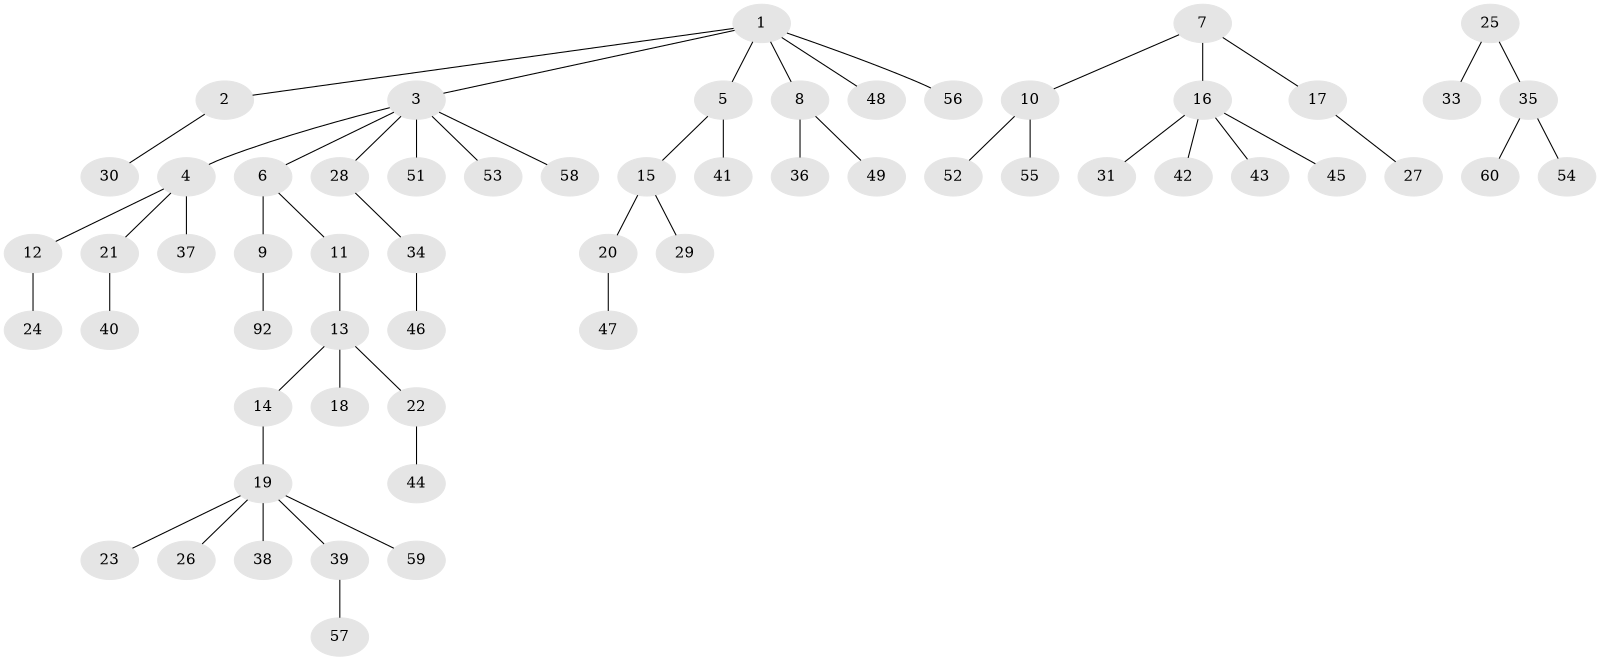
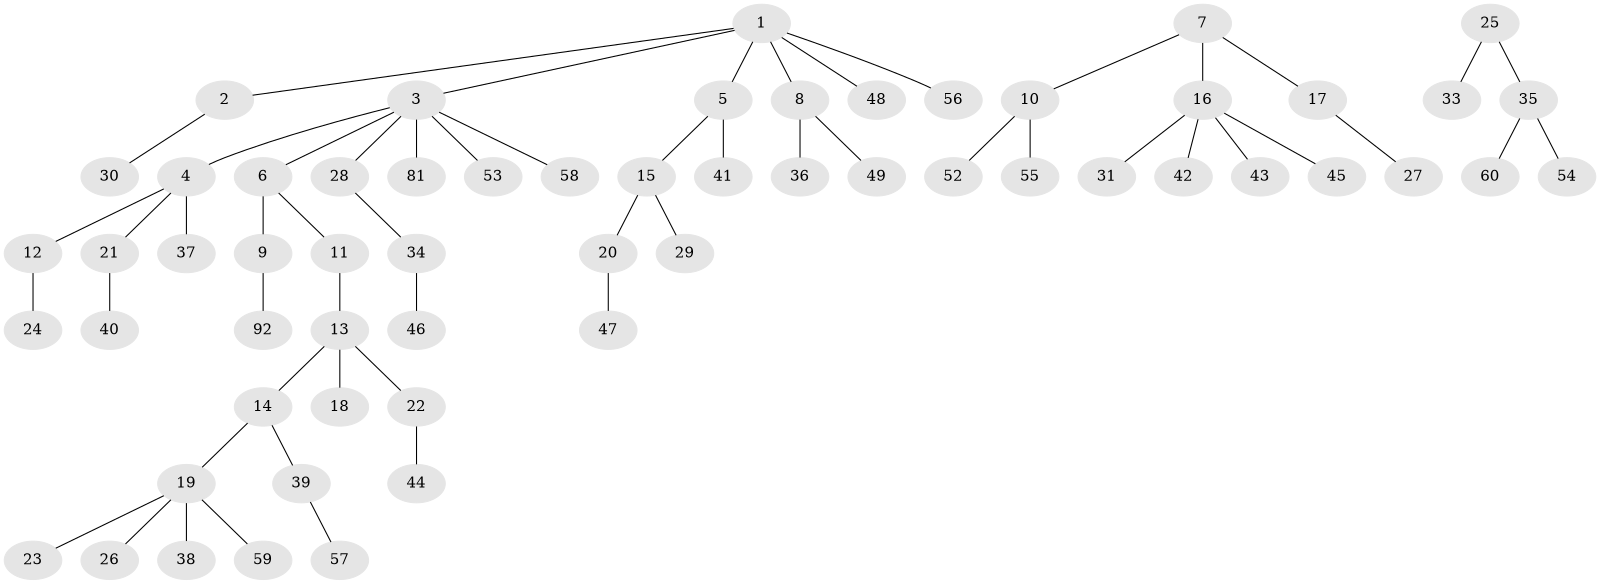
  graph {
    node [color=gray90 style=filled]
    1
    2
    3
    5
    8
    48
    56
    30
    4
    6
    28
-   51
+   51 [label=81]
    53
    58
    15
    41
    7
    10
    16
    17
    36
    49
    12
    21
    37
    9
    11
    34
    24
    40
    20
    29
    n33 [label=92]
    13
    52
    55
    31
    42
    43
    45
    27
    14
    18
    22
    19
    44
    23
    26
    38
    39
    59
    47
    57
    25
    33
    35
    n57 [label=60]
    54
    46
    1 -- 2
    1 -- 3
    1 -- 5
    1 -- 8
    1 -- 48
    1 -- 56
    2 -- 30
    3 -- 4
    3 -- 6
    3 -- 28
    3 -- 51
    3 -- 53
    3 -- 58
    5 -- 15
    5 -- 41
    8 -- 36
    8 -- 49
    4 -- 12
    4 -- 21
    4 -- 37
    6 -- 9
    6 -- 11
    28 -- 34
    15 -- 20
    15 -- 29
    7 -- 10
    7 -- 16
    7 -- 17
    10 -- 52
    10 -- 55
    16 -- 31
    16 -- 42
    16 -- 43
    16 -- 45
    17 -- 27
    12 -- 24
    21 -- 40
    9 -- n33
    11 -- 13
    34 -- 46
    20 -- 47
    13 -- 14
    13 -- 18
    13 -- 22
    14 -- 19
    22 -- 44
    19 -- 23
    19 -- 26
    19 -- 38
-   19 -- 39
+   14 -- 39
    19 -- 59
    39 -- 57
    25 -- 33
    25 -- 35
    35 -- n57
    35 -- 54
  }
